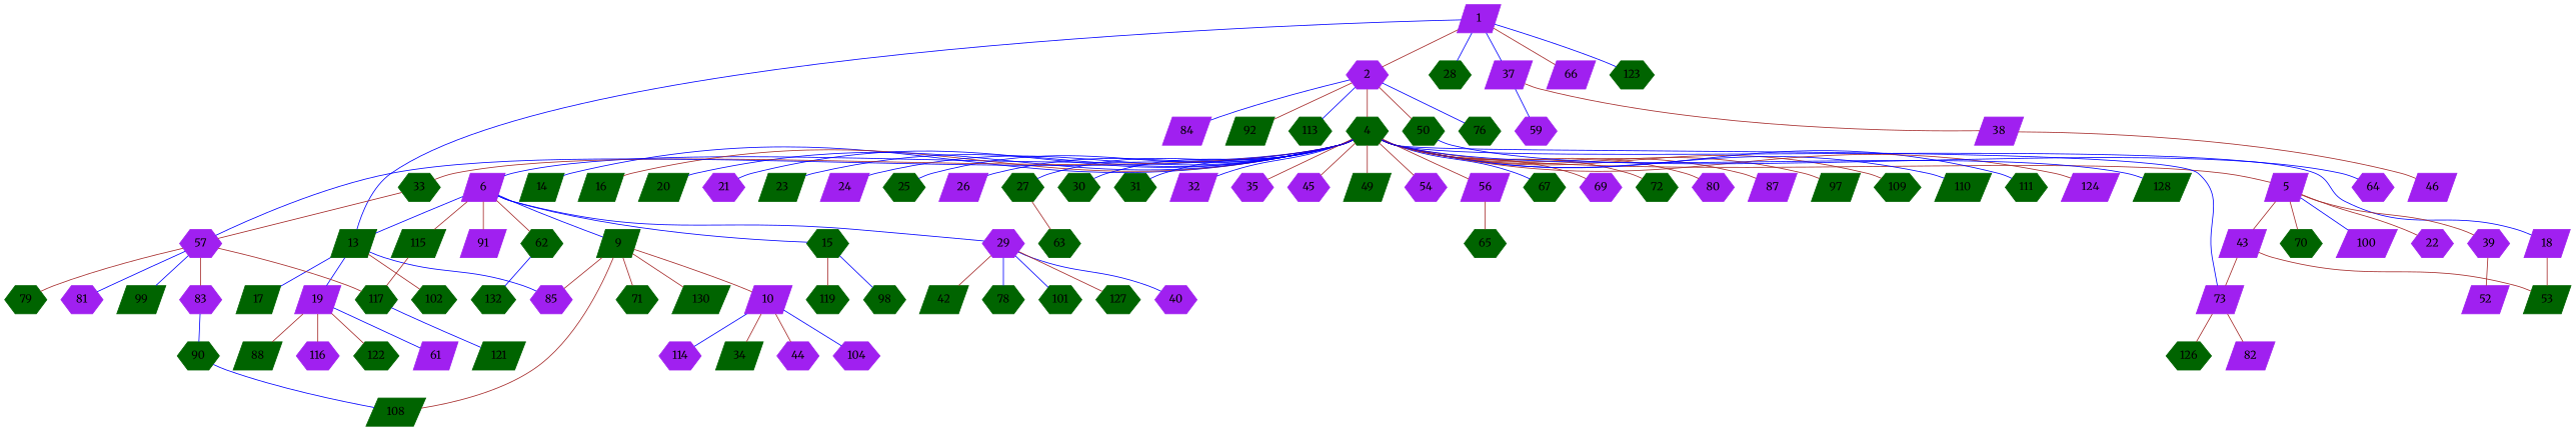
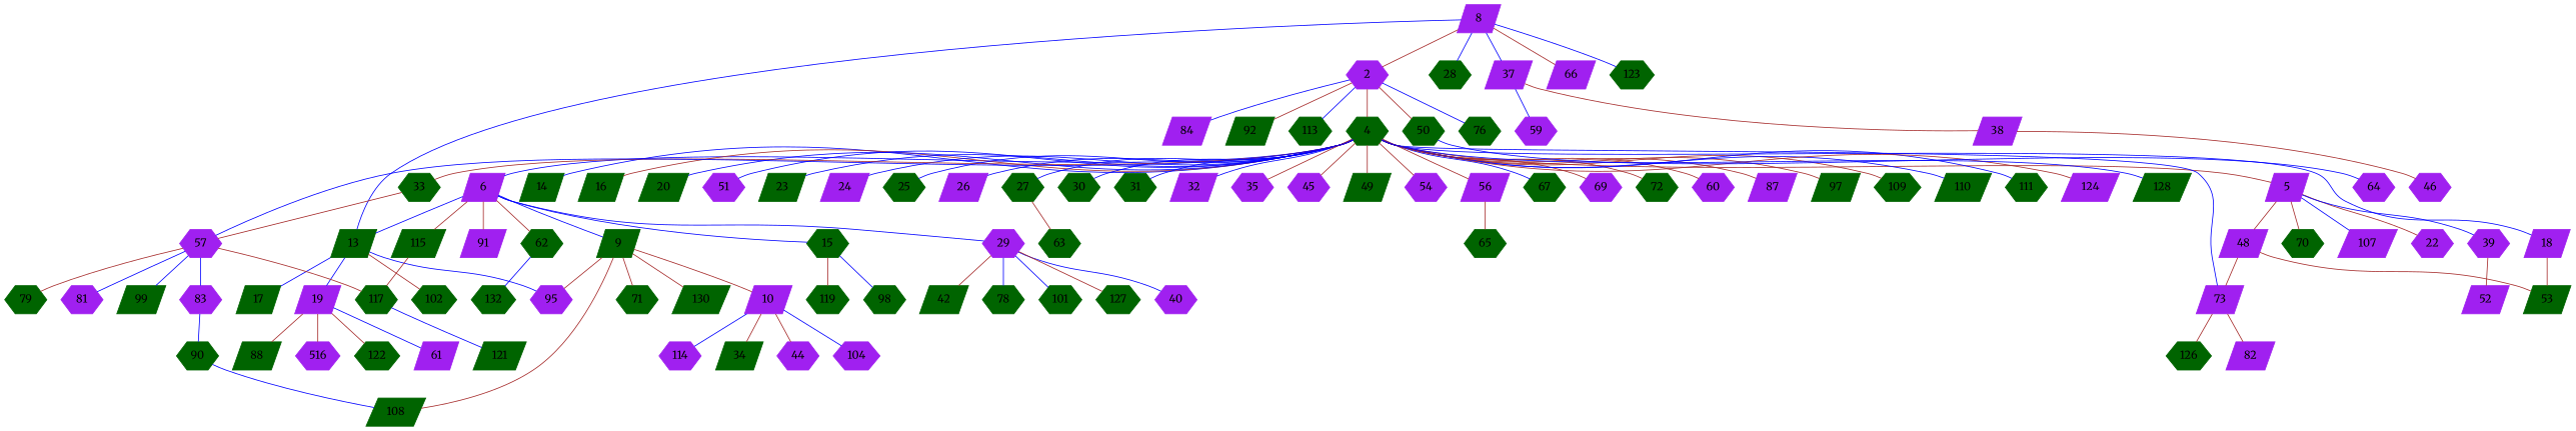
  graph {
    fontname=Merriweather
    node [color=darkgreen fontname=Merriweather shape=hexagon style=filled]
    edge [color=brown fontname=Merriweather]
-   1 [color=purple shape=parallelogram super="+77"]
+   1 [color=purple shape=parallelogram super="+77" label=8]
    2 [color=purple super="+3"]
    13 [shape=parallelogram super="+100"]
    28
    37 [color=purple shape=parallelogram]
    66 [color=purple shape=parallelogram super="+93"]
    123
    4 [super="+8"]
    50 [super="+133"]
    76
    84 [color=purple shape=parallelogram]
    92 [shape=parallelogram]
    113
-   95 [color=purple super="+103" label=85]
+   95 [color=purple super="+103"]
    17 [shape=parallelogram]
    19 [color=purple shape=parallelogram super="+41"]
    102 [super="+118"]
    38 [color=purple shape=parallelogram super="+55"]
    59 [color=purple]
    5 [color=purple shape=parallelogram super="+7"]
    6 [color=purple shape=parallelogram super="+11"]
    14 [shape=parallelogram]
    16 [shape=parallelogram super="+58"]
    18 [color=purple shape=parallelogram]
    20 [shape=parallelogram]
-   21 [color=purple]
+   21 [color=purple label=51]
    23 [shape=parallelogram]
    24 [color=purple shape=parallelogram super="+68"]
    25
    26 [color=purple shape=parallelogram]
    27
    30 [super="+74"]
    31
    32 [color=purple shape=parallelogram super="+85"]
    33
    35 [color=purple super="+48"]
    45 [color=purple]
    49 [shape=parallelogram]
    54 [color=purple super="+112"]
    56 [color=purple shape=parallelogram]
    57 [color=purple super="+60"]
    67
    69 [color=purple]
    72
    73 [color=purple shape=parallelogram super="+89"]
-   80 [color=purple super="+129"]
+   80 [color=purple super="+129" label=60]
    87 [color=purple shape=parallelogram]
    97 [shape=parallelogram]
    109
    110 [shape=parallelogram]
    111
    124 [color=purple shape=parallelogram]
    128 [shape=parallelogram]
    64 [color=purple super="+94"]
    22 [color=purple]
    39 [color=purple super="+86"]
-   43 [color=purple shape=parallelogram super="+51"]
+   43 [color=purple shape=parallelogram super="+51" label=48]
    70
-   107 [color=purple shape=parallelogram label=100]
+   107 [color=purple shape=parallelogram]
    9 [shape=parallelogram super="+12"]
    15 [super="+131"]
    29 [color=purple super="+36"]
    62
    91 [color=purple shape=parallelogram]
    115 [shape=parallelogram]
    53 [shape=parallelogram super="+105"]
    63 [super="+75"]
    65
    79
    81 [color=purple]
    83 [color=purple]
    99 [shape=parallelogram]
    117 [super="+120"]
    82 [color=purple shape=parallelogram super="+106"]
    126
    52 [color=purple shape=parallelogram]
    10 [color=purple shape=parallelogram super="+96"]
    71
    108 [shape=parallelogram]
    130 [shape=parallelogram]
    98
    119 [super="+134"]
    40 [color=purple]
    42 [shape=parallelogram]
    78
    101 [super="+125"]
    127
    132
    34 [shape=parallelogram]
    44 [color=purple super="+47"]
    104 [color=purple]
    114 [color=purple]
    61 [color=purple shape=parallelogram]
    88 [shape=parallelogram]
-   116 [color=purple]
+   116 [color=purple label=516]
    122
-   46 [color=purple shape=parallelogram]
+   46 [color=purple]
    90
    121 [shape=parallelogram]
    1 -- 2
    1 -- 13 [color=blue]
    1 -- 28 [color=blue]
    1 -- 37 [color=blue]
    1 -- 66
    1 -- 123 [color=blue]
    2 -- 4
    2 -- 50
    2 -- 76 [color=blue]
    2 -- 84 [color=blue]
    2 -- 92
    2 -- 113 [color=blue]
    13 -- 95 [color=blue]
    13 -- 17 [color=blue]
    13 -- 19 [color=blue]
    13 -- 102
    37 -- 38
    37 -- 59 [color=blue]
    4 -- 5
    4 -- 6 [color=blue]
    4 -- 14 [color=blue]
    4 -- 16
    4 -- 18 [color=blue]
    4 -- 20 [color=blue]
    4 -- 21 [color=blue]
    4 -- 23 [color=blue]
    4 -- 24 [color=blue]
    4 -- 25 [color=blue]
    4 -- 26 [color=blue]
    4 -- 27 [color=blue]
    4 -- 30 [color=blue]
    4 -- 31 [color=blue]
    4 -- 32 [color=blue]
    4 -- 33
    4 -- 35
    4 -- 45
    4 -- 49
    4 -- 54
    4 -- 56
    4 -- 57 [color=blue]
    4 -- 67 [color=blue]
    4 -- 69
    4 -- 72
    4 -- 73 [color=blue]
    4 -- 80
    4 -- 87
    4 -- 97
    4 -- 109
    4 -- 110 [color=blue]
    4 -- 111 [color=blue]
    4 -- 124
    4 -- 128 [color=blue]
    50 -- 64 [color=blue]
    19 -- 61 [color=blue]
    19 -- 88
    19 -- 116
    19 -- 122
    38 -- 46
    5 -- 22
-   5 -- 39
+   5 -- 39 [color=blue]
    5 -- 43
    5 -- 70
    5 -- 107 [color=blue]
    6 -- 13 [color=blue]
    6 -- 9 [color=blue]
    6 -- 15 [color=blue]
    6 -- 29 [color=blue]
    6 -- 62
    6 -- 91
    6 -- 115
    18 -- 53
    27 -- 63
    33 -- 57
    56 -- 65
    57 -- 79
    57 -- 81 [color=blue]
-   57 -- 83
+   57 -- 83 [color=blue]
    57 -- 99 [color=blue]
    57 -- 117
    73 -- 82
    73 -- 126
    39 -- 52
    43 -- 73
    43 -- 53
    9 -- 95
    9 -- 10
    9 -- 71
    9 -- 108
    9 -- 130
    15 -- 98 [color=blue]
    15 -- 119
    29 -- 40 [color=blue]
    29 -- 42
    29 -- 78 [color=blue]
    29 -- 101 [color=blue]
    29 -- 127
    62 -- 132 [color=blue]
    115 -- 117
    83 -- 90 [color=blue]
    117 -- 121 [color=blue]
    10 -- 34
    10 -- 44
    10 -- 104 [color=blue]
    10 -- 114 [color=blue]
    90 -- 108 [color=blue]
  }
